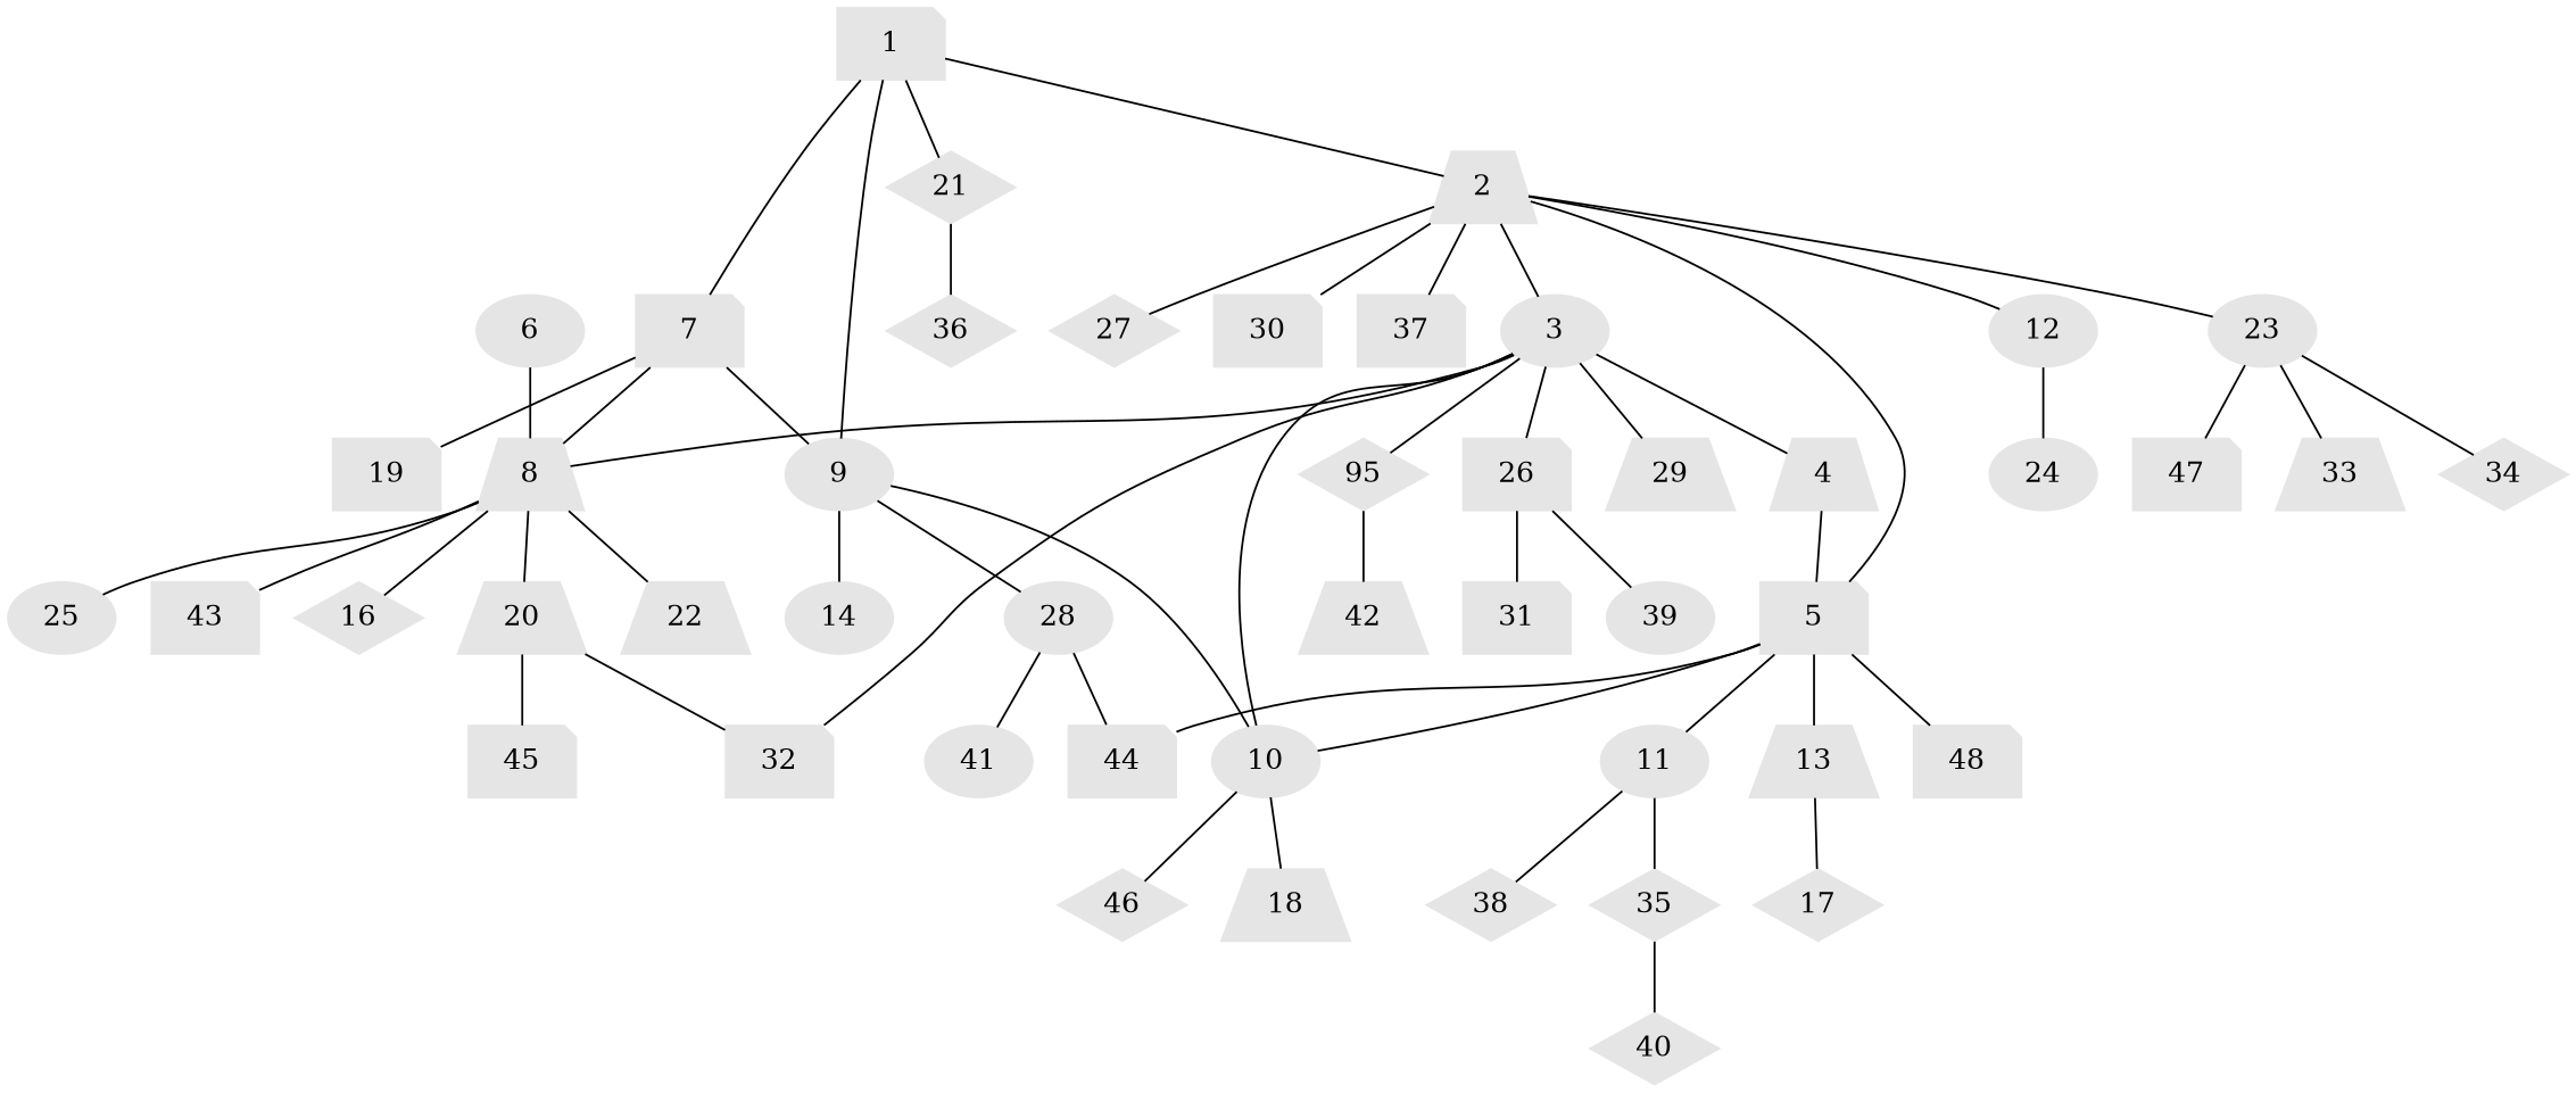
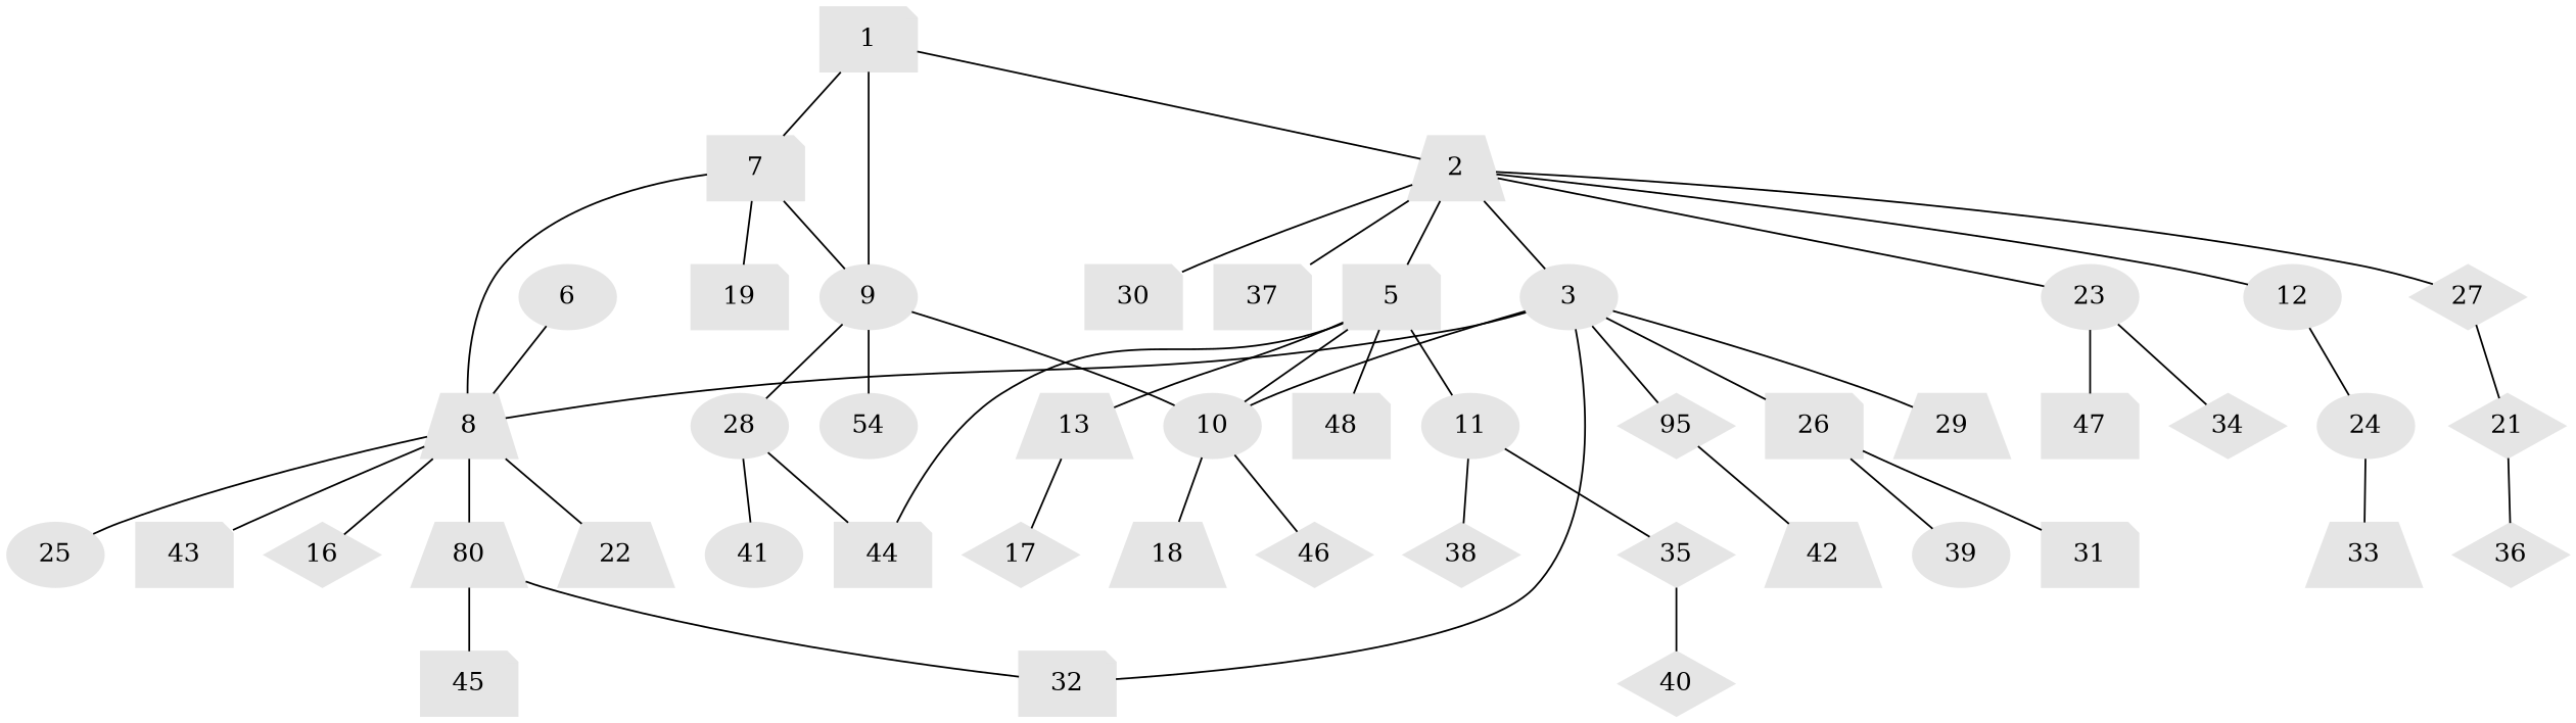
  graph {
    fontname="DejaVu Serif"
    node [color=gray90 fontname="DejaVu Serif" shape=note style=filled]
    edge [fontname="DejaVu Serif"]
    2 [shape=trapezium]
    1
    7
    9 [shape=ellipse]
    21 [shape=diamond]
    3 [shape=ellipse]
    5
    12 [shape=ellipse]
    23 [shape=ellipse]
    27 [shape=diamond]
    30
    37
    8 [shape=trapezium]
    19
    10 [shape=ellipse]
-   14 [shape=ellipse]
+   14 [shape=ellipse label=54]
    28 [shape=ellipse]
    36 [shape=diamond]
-   4 [shape=trapezium]
    n20 [label=95 shape=diamond]
    26
    29 [shape=trapezium]
    32
    11 [shape=ellipse]
    13 [shape=trapezium]
    44
    48
    24 [shape=ellipse]
    33 [shape=trapezium]
    34 [shape=diamond]
    47
    16 [shape=diamond]
-   20 [shape=trapezium]
+   20 [shape=trapezium label=80]
    22 [shape=trapezium]
    25 [shape=ellipse]
    43
    18 [shape=trapezium]
    46 [shape=diamond]
    42 [shape=trapezium]
    31
    39 [shape=ellipse]
    6 [shape=ellipse]
    35 [shape=diamond]
    38 [shape=diamond]
    17 [shape=diamond]
    45
    41 [shape=ellipse]
    40 [shape=diamond]
    2 -- 3
    2 -- 5
    2 -- 12
    2 -- 23
    2 -- 27
    2 -- 30
    2 -- 37
    1 -- 2
    1 -- 7
    1 -- 9
-   1 -- 21
+   27 -- 21
    7 -- 9
    7 -- 8
    7 -- 19
    9 -- 10
    9 -- 14
    9 -- 28
    21 -- 36
    3 -- 8
    3 -- 10
-   3 -- 4
    3 -- n20
    3 -- 26
    3 -- 29
    3 -- 32
    5 -- 10
    5 -- 11
    5 -- 13
    5 -- 44
    5 -- 48
    12 -- 24
-   23 -- 33
+   24 -- 33
    23 -- 34
    23 -- 47
    8 -- 16
    8 -- 20
    8 -- 22
    8 -- 25
    8 -- 43
    10 -- 18
    10 -- 46
    28 -- 44
    28 -- 41
-   4 -- 5
    n20 -- 42
    26 -- 31
    26 -- 39
    11 -- 35
    11 -- 38
    13 -- 17
    20 -- 32
    20 -- 45
    6 -- 8
    35 -- 40
  }
